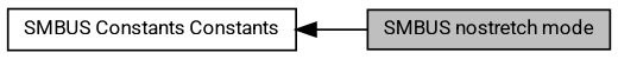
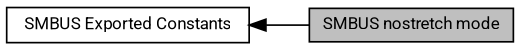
  digraph {
    rankdir=LR
    fontname=Roboto
    node [color=black fontname=Roboto fontsize=10 shape=record style=filled]
    n1 [fillcolor=grey75 fontcolor=black height=0.2 label="SMBUS nostretch mode" width=0.4]
-   n2 [fillcolor=white height=0.2 label="SMBUS Constants Constants" width=0.4]
+   n2 [fillcolor=white height=0.2 label="SMBUS Exported Constants" width=0.4]
    n2 -> n1 [dir=back fontname=Roboto fontsize=10 labelfontname=Helvetica labelfontsize=10 shape=plaintext style=solid]
  }
